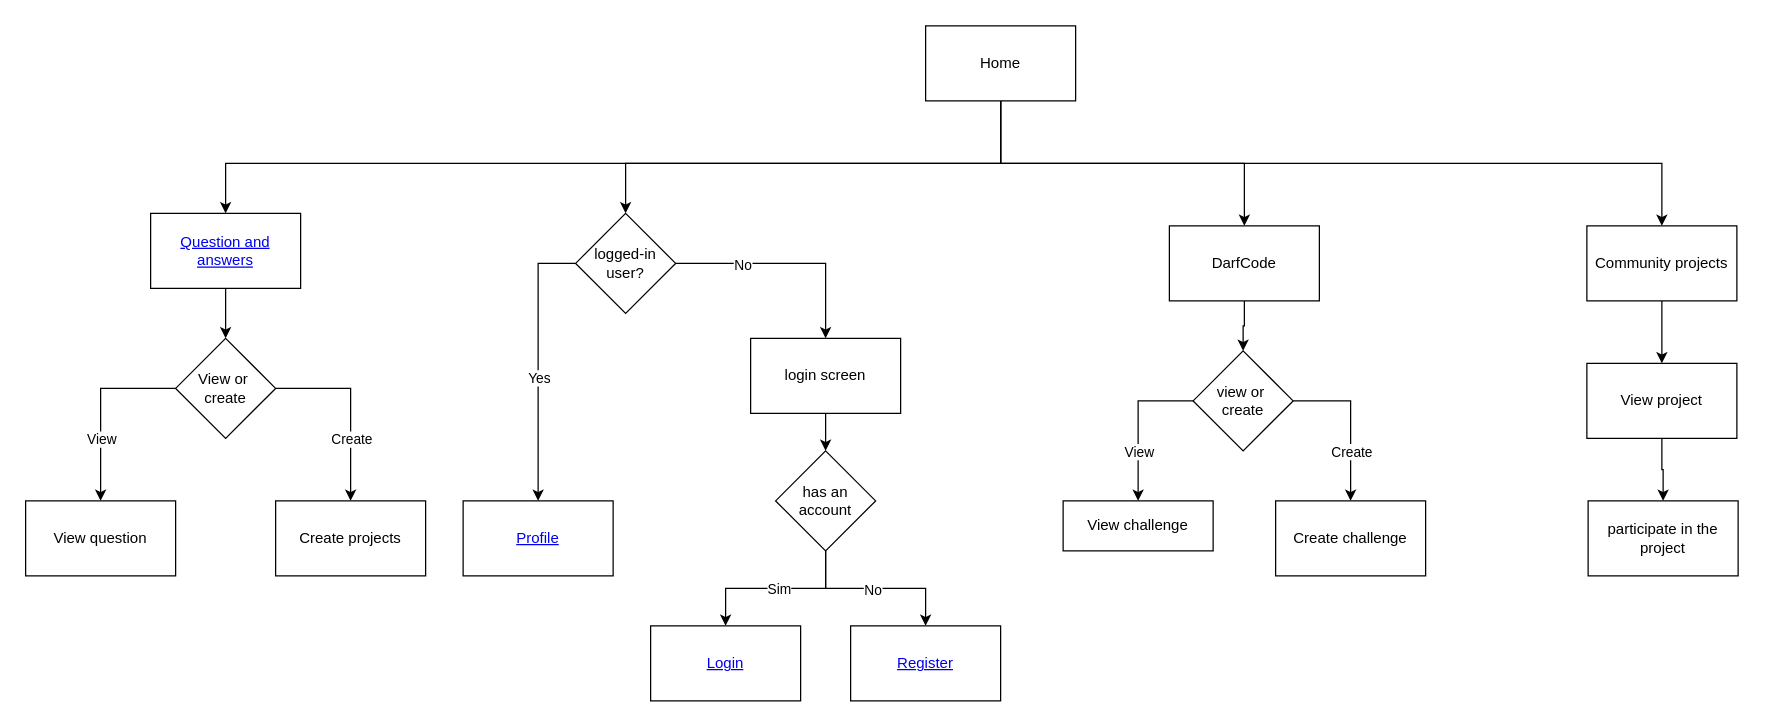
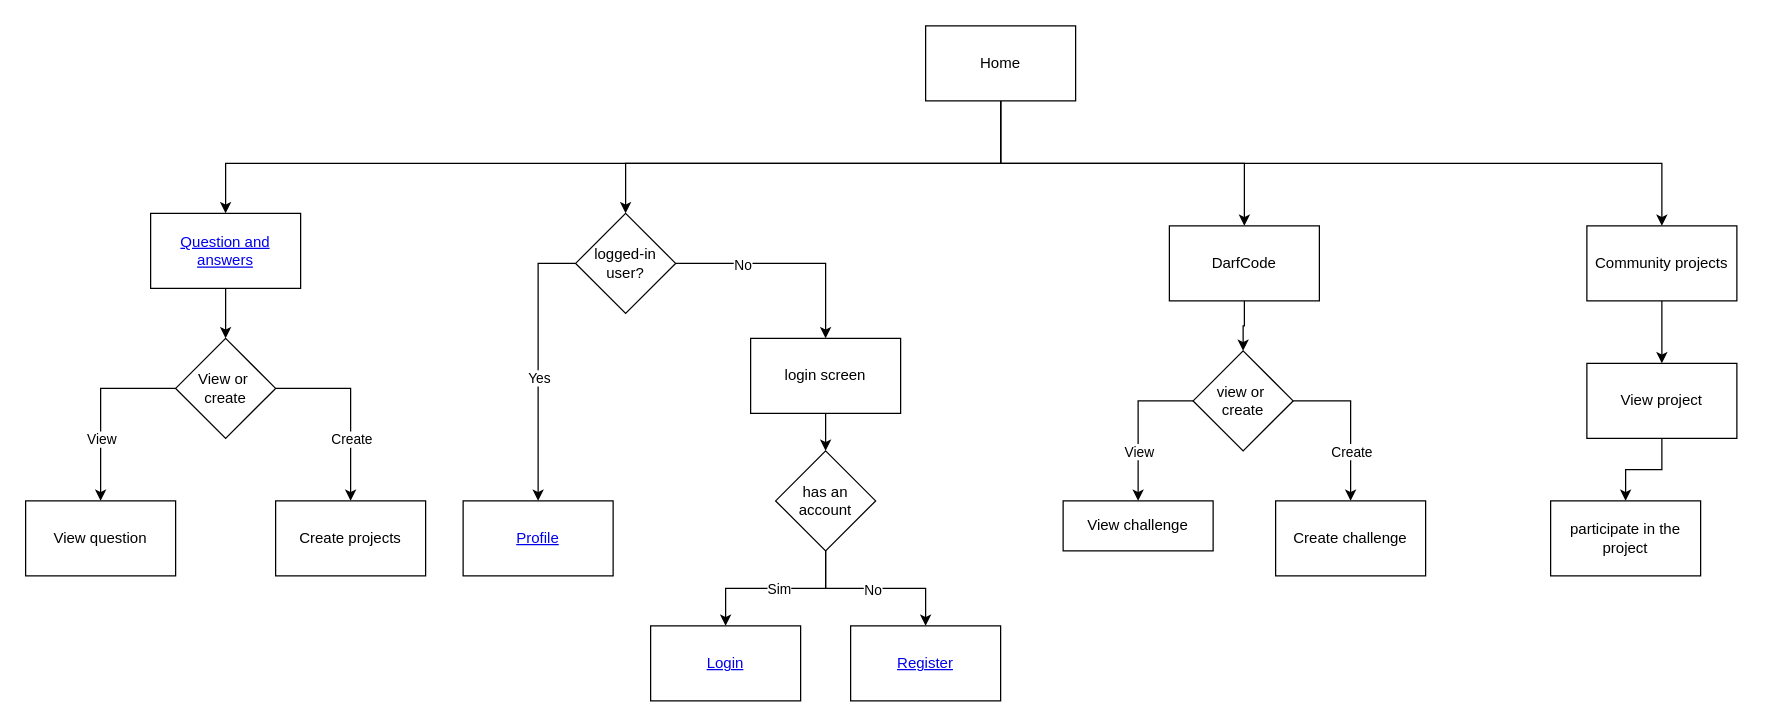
  <mxCell id="0" />
  <mxCell id="1" parent="0" />
  <mxCell id="2" style="edgeStyle=orthogonalEdgeStyle;rounded=0;orthogonalLoop=1;jettySize=auto;html=1;entryX=0.5;entryY=0;entryDx=0;entryDy=0;" parent="1" source="6" target="8" edge="1"><mxGeometry relative="1" as="geometry"><mxPoint x="624" y="170" as="targetPoint" /><Array as="points"><mxPoint x="800" y="130" /><mxPoint x="180" y="130" /></Array></mxGeometry></mxCell>
  <mxCell id="3" style="edgeStyle=orthogonalEdgeStyle;rounded=0;orthogonalLoop=1;jettySize=auto;html=1;entryX=0.5;entryY=0;entryDx=0;entryDy=0;" parent="1" source="6" target="18" edge="1"><mxGeometry relative="1" as="geometry"><Array as="points"><mxPoint x="800" y="130" /><mxPoint x="995" y="130" /></Array></mxGeometry></mxCell>
  <mxCell id="4" style="edgeStyle=orthogonalEdgeStyle;rounded=0;orthogonalLoop=1;jettySize=auto;html=1;entryX=0.5;entryY=0;entryDx=0;entryDy=0;" parent="1" source="6" target="27" edge="1"><mxGeometry relative="1" as="geometry"><Array as="points"><mxPoint x="800" y="130" /><mxPoint x="1329" y="130" /></Array></mxGeometry></mxCell>
  <mxCell id="5" style="edgeStyle=orthogonalEdgeStyle;rounded=0;orthogonalLoop=1;jettySize=auto;html=1;entryX=0.5;entryY=0;entryDx=0;entryDy=0;" parent="1" source="6" target="35" edge="1"><mxGeometry relative="1" as="geometry"><Array as="points"><mxPoint x="800" y="130" /><mxPoint x="500" y="130" /></Array></mxGeometry></mxCell>
  <mxCell id="6" value="Home" style="rounded=0;whiteSpace=wrap;html=1;" parent="1" vertex="1"><mxGeometry x="740" y="20" width="120" height="60" as="geometry" /></mxCell>
  <mxCell id="7" style="edgeStyle=orthogonalEdgeStyle;rounded=0;orthogonalLoop=1;jettySize=auto;html=1;entryX=0.5;entryY=0;entryDx=0;entryDy=0;" parent="1" source="8" target="13" edge="1"><mxGeometry relative="1" as="geometry" /></mxCell>
  <mxCell id="8" value="&lt;a href=&quot;data:page/id,JlcmqkpYdvfIM-D7zW9A&quot;&gt;Question and answers&lt;/a&gt;" style="rounded=0;whiteSpace=wrap;html=1;" parent="1" vertex="1"><mxGeometry x="120" y="170" width="120" height="60" as="geometry" /></mxCell>
  <mxCell id="9" style="edgeStyle=orthogonalEdgeStyle;rounded=0;orthogonalLoop=1;jettySize=auto;html=1;entryX=0.5;entryY=0;entryDx=0;entryDy=0;" parent="1" source="13" target="14" edge="1"><mxGeometry relative="1" as="geometry"><mxPoint x="20" y="370" as="targetPoint" /><Array as="points"><mxPoint x="80" y="310" /></Array></mxGeometry></mxCell>
  <mxCell id="10" value="View" style="edgeLabel;html=1;align=center;verticalAlign=middle;resizable=0;points=[];" parent="9" vertex="1" connectable="0"><mxGeometry x="0.319" y="2" relative="1" as="geometry"><mxPoint x="-2" y="1" as="offset" /></mxGeometry></mxCell>
  <mxCell id="11" style="edgeStyle=orthogonalEdgeStyle;rounded=0;orthogonalLoop=1;jettySize=auto;html=1;exitX=1;exitY=0.5;exitDx=0;exitDy=0;entryX=0.5;entryY=0;entryDx=0;entryDy=0;" parent="1" source="13" target="15" edge="1"><mxGeometry relative="1" as="geometry"><mxPoint x="330" y="370" as="targetPoint" /><mxPoint x="230" y="310" as="sourcePoint" /></mxGeometry></mxCell>
  <mxCell id="12" value="Create" style="edgeLabel;html=1;align=center;verticalAlign=middle;resizable=0;points=[];" parent="11" vertex="1" connectable="0"><mxGeometry x="0.328" y="-3" relative="1" as="geometry"><mxPoint x="3" as="offset" /></mxGeometry></mxCell>
  <mxCell id="13" value="View or&amp;nbsp; create" style="rhombus;whiteSpace=wrap;html=1;" parent="1" vertex="1"><mxGeometry x="140" y="270" width="80" height="80" as="geometry" /></mxCell>
  <mxCell id="14" value="View question" style="rounded=0;whiteSpace=wrap;html=1;" parent="1" vertex="1"><mxGeometry x="20" y="400" width="120" height="60" as="geometry" /></mxCell>
  <mxCell id="15" value="Create projects" style="rounded=0;whiteSpace=wrap;html=1;" parent="1" vertex="1"><mxGeometry x="220" y="400" width="120" height="60" as="geometry" /></mxCell>
  <mxCell id="16" value="&lt;a href=&quot;data:page/id,mP-lxhDKyo0p1cW9CKdW&quot;&gt;Profile&lt;/a&gt;" style="rounded=0;whiteSpace=wrap;html=1;" parent="1" vertex="1"><mxGeometry x="370" y="400" width="120" height="60" as="geometry" /></mxCell>
  <mxCell id="17" style="edgeStyle=orthogonalEdgeStyle;rounded=0;orthogonalLoop=1;jettySize=auto;html=1;entryX=0.5;entryY=0;entryDx=0;entryDy=0;" parent="1" source="18" target="24" edge="1"><mxGeometry relative="1" as="geometry" /></mxCell>
  <mxCell id="18" value="DarfCode" style="rounded=0;whiteSpace=wrap;html=1;" parent="1" vertex="1"><mxGeometry x="935" y="180" width="120" height="60" as="geometry" /></mxCell>
  <mxCell id="19" value="View challenge" style="rounded=0;whiteSpace=wrap;html=1;" parent="1" vertex="1"><mxGeometry x="850" y="400" width="120" height="40" as="geometry" /></mxCell>
  <mxCell id="20" style="edgeStyle=orthogonalEdgeStyle;rounded=0;orthogonalLoop=1;jettySize=auto;html=1;entryX=0.5;entryY=0;entryDx=0;entryDy=0;" parent="1" source="24" target="19" edge="1"><mxGeometry relative="1" as="geometry"><Array as="points"><mxPoint x="910" y="320" /></Array></mxGeometry></mxCell>
  <mxCell id="21" value="View" style="edgeLabel;html=1;align=center;verticalAlign=middle;resizable=0;points=[];" parent="20" vertex="1" connectable="0"><mxGeometry x="0.209" y="-1" relative="1" as="geometry"><mxPoint x="1" y="9" as="offset" /></mxGeometry></mxCell>
  <mxCell id="22" style="edgeStyle=orthogonalEdgeStyle;rounded=0;orthogonalLoop=1;jettySize=auto;html=1;entryX=0.5;entryY=0;entryDx=0;entryDy=0;" parent="1" source="24" target="25" edge="1"><mxGeometry relative="1" as="geometry"><Array as="points"><mxPoint x="1080" y="320" /></Array></mxGeometry></mxCell>
  <mxCell id="23" value="Create" style="edgeLabel;html=1;align=center;verticalAlign=middle;resizable=0;points=[];" parent="22" vertex="1" connectable="0"><mxGeometry x="0.211" y="1" relative="1" as="geometry"><mxPoint x="-1" y="10" as="offset" /></mxGeometry></mxCell>
  <mxCell id="24" value="view or&amp;nbsp; create" style="rhombus;whiteSpace=wrap;html=1;" parent="1" vertex="1"><mxGeometry x="954" y="280" width="80" height="80" as="geometry" /></mxCell>
  <mxCell id="25" value="Create challenge" style="rounded=0;whiteSpace=wrap;html=1;" parent="1" vertex="1"><mxGeometry x="1020" y="400" width="120" height="60" as="geometry" /></mxCell>
  <mxCell id="26" style="edgeStyle=orthogonalEdgeStyle;rounded=0;orthogonalLoop=1;jettySize=auto;html=1;entryX=0.5;entryY=0;entryDx=0;entryDy=0;" parent="1" source="27" target="29" edge="1"><mxGeometry relative="1" as="geometry"><mxPoint x="1329" y="280" as="targetPoint" /></mxGeometry></mxCell>
  <mxCell id="27" value="Community projects" style="rounded=0;whiteSpace=wrap;html=1;" parent="1" vertex="1"><mxGeometry x="1269" y="180" width="120" height="60" as="geometry" /></mxCell>
  <mxCell id="28" style="edgeStyle=orthogonalEdgeStyle;rounded=0;orthogonalLoop=1;jettySize=auto;html=1;entryX=0.5;entryY=0;entryDx=0;entryDy=0;" parent="1" source="29" target="30" edge="1"><mxGeometry relative="1" as="geometry" /></mxCell>
  <mxCell id="29" value="View project" style="rounded=0;whiteSpace=wrap;html=1;" parent="1" vertex="1"><mxGeometry x="1269" y="290" width="120" height="60" as="geometry" /></mxCell>
- <mxCell id="30" value="participate in the project" style="rounded=0;whiteSpace=wrap;html=1;" parent="1" vertex="1"><mxGeometry x="1270" y="400" width="120" height="60" as="geometry" /></mxCell>
+ <mxCell id="30" value="participate in the project" style="rounded=0;whiteSpace=wrap;html=1;" parent="1" vertex="1"><mxGeometry x="1240" y="400" width="120" height="60" as="geometry" /></mxCell>
  <mxCell id="31" style="edgeStyle=orthogonalEdgeStyle;rounded=0;orthogonalLoop=1;jettySize=auto;html=1;" parent="1" source="35" target="16" edge="1"><mxGeometry relative="1" as="geometry"><Array as="points"><mxPoint x="430" y="210" /></Array></mxGeometry></mxCell>
  <mxCell id="32" value="Yes" style="edgeLabel;html=1;align=center;verticalAlign=middle;resizable=0;points=[];" parent="31" vertex="1" connectable="0"><mxGeometry x="-0.458" y="2" relative="1" as="geometry"><mxPoint x="-2" y="61" as="offset" /></mxGeometry></mxCell>
  <mxCell id="33" style="edgeStyle=orthogonalEdgeStyle;rounded=0;orthogonalLoop=1;jettySize=auto;html=1;entryX=0.5;entryY=0;entryDx=0;entryDy=0;" parent="1" source="35" target="37" edge="1"><mxGeometry relative="1" as="geometry" /></mxCell>
  <mxCell id="34" value="No" style="edgeLabel;html=1;align=center;verticalAlign=middle;resizable=0;points=[];" parent="33" vertex="1" connectable="0"><mxGeometry x="-0.413" y="-1" relative="1" as="geometry"><mxPoint as="offset" /></mxGeometry></mxCell>
  <mxCell id="35" value="logged-in user?" style="rhombus;whiteSpace=wrap;html=1;" parent="1" vertex="1"><mxGeometry x="460" y="170" width="80" height="80" as="geometry" /></mxCell>
  <mxCell id="36" style="edgeStyle=orthogonalEdgeStyle;rounded=0;orthogonalLoop=1;jettySize=auto;html=1;entryX=0.5;entryY=0;entryDx=0;entryDy=0;" parent="1" source="37" target="43" edge="1"><mxGeometry relative="1" as="geometry" /></mxCell>
  <mxCell id="37" value="login screen" style="rounded=0;whiteSpace=wrap;html=1;" parent="1" vertex="1"><mxGeometry x="600" y="270" width="120" height="60" as="geometry" /></mxCell>
  <mxCell id="38" value="&lt;a href=&quot;data:page/id,VQbhPs8MSKGULtkHB6kf&quot;&gt;Register&lt;/a&gt;" style="rounded=0;whiteSpace=wrap;html=1;" parent="1" vertex="1"><mxGeometry x="680" y="500" width="120" height="60" as="geometry" /></mxCell>
  <mxCell id="39" style="edgeStyle=orthogonalEdgeStyle;rounded=0;orthogonalLoop=1;jettySize=auto;html=1;entryX=0.5;entryY=0;entryDx=0;entryDy=0;" parent="1" source="43" target="44" edge="1"><mxGeometry relative="1" as="geometry" /></mxCell>
  <mxCell id="40" value="Sim" style="edgeLabel;html=1;align=center;verticalAlign=middle;resizable=0;points=[];" parent="39" vertex="1" connectable="0"><mxGeometry x="-0.025" relative="1" as="geometry"><mxPoint as="offset" /></mxGeometry></mxCell>
  <mxCell id="41" style="edgeStyle=orthogonalEdgeStyle;rounded=0;orthogonalLoop=1;jettySize=auto;html=1;entryX=0.5;entryY=0;entryDx=0;entryDy=0;" parent="1" source="43" target="38" edge="1"><mxGeometry relative="1" as="geometry" /></mxCell>
  <mxCell id="42" value="No" style="edgeLabel;html=1;align=center;verticalAlign=middle;resizable=0;points=[];" parent="41" vertex="1" connectable="0"><mxGeometry x="-0.041" y="-1" relative="1" as="geometry"><mxPoint as="offset" /></mxGeometry></mxCell>
  <mxCell id="43" value="has an account" style="rhombus;whiteSpace=wrap;html=1;" parent="1" vertex="1"><mxGeometry x="620" y="360" width="80" height="80" as="geometry" /></mxCell>
  <mxCell id="44" value="&lt;a href=&quot;data:page/id,VQbhPs8MSKGULtkHB6kf&quot;&gt;Login&lt;/a&gt;" style="rounded=0;whiteSpace=wrap;html=1;" parent="1" vertex="1"><mxGeometry x="520" y="500" width="120" height="60" as="geometry" /></mxCell>
